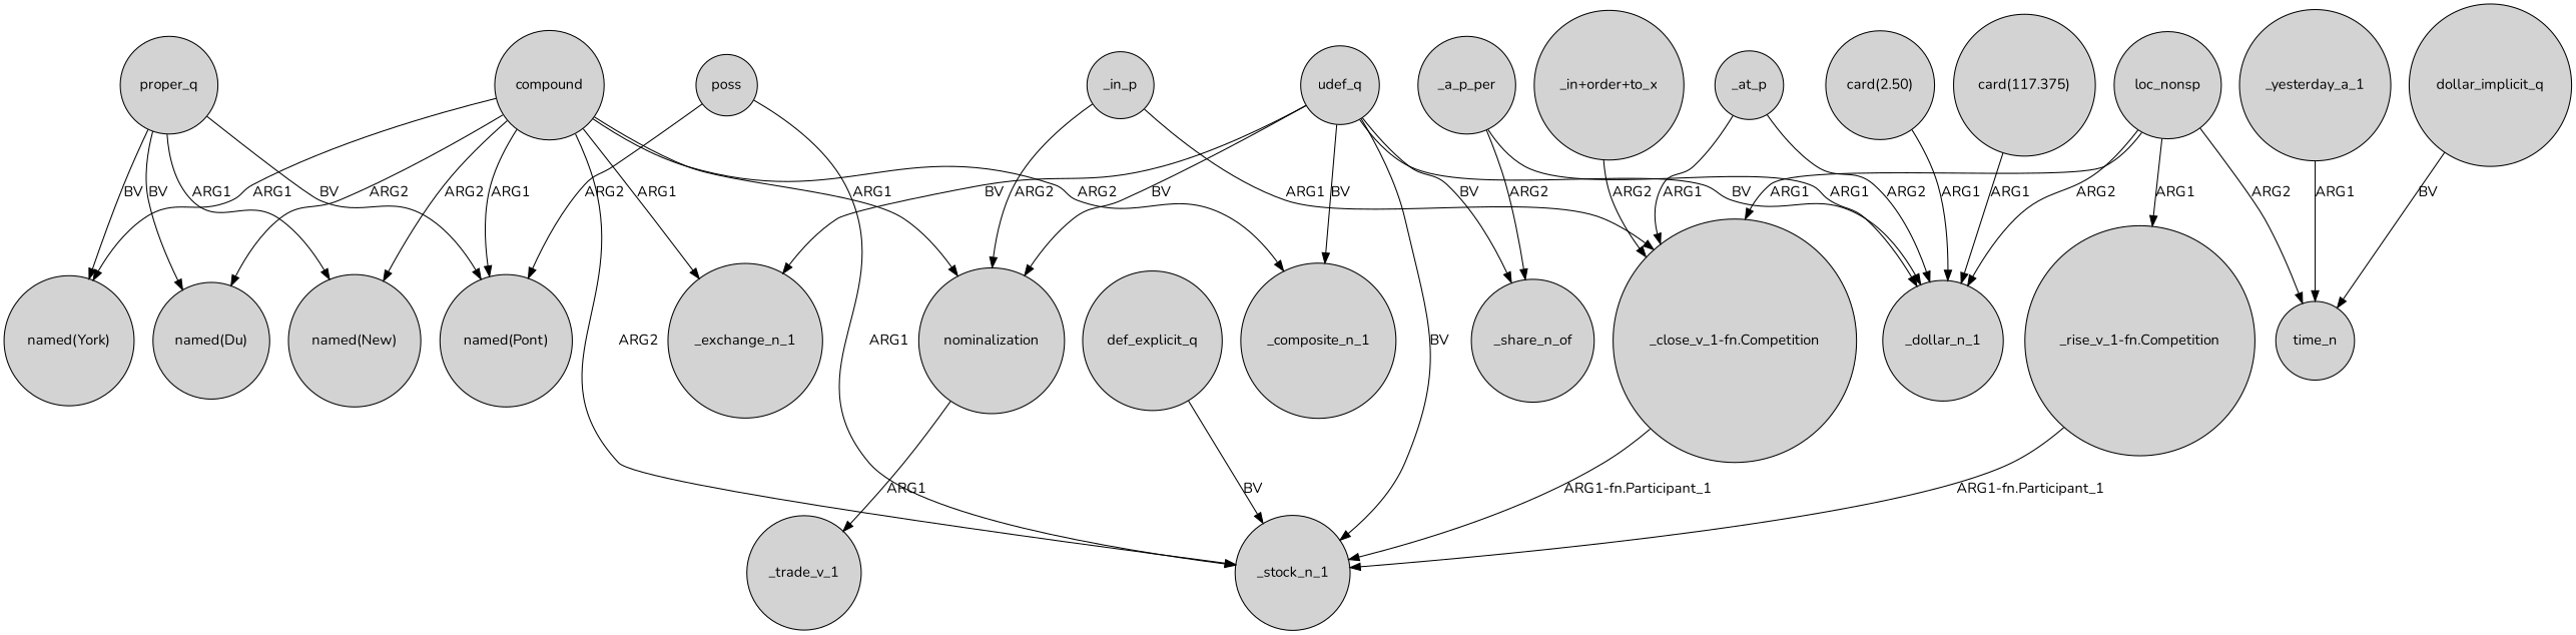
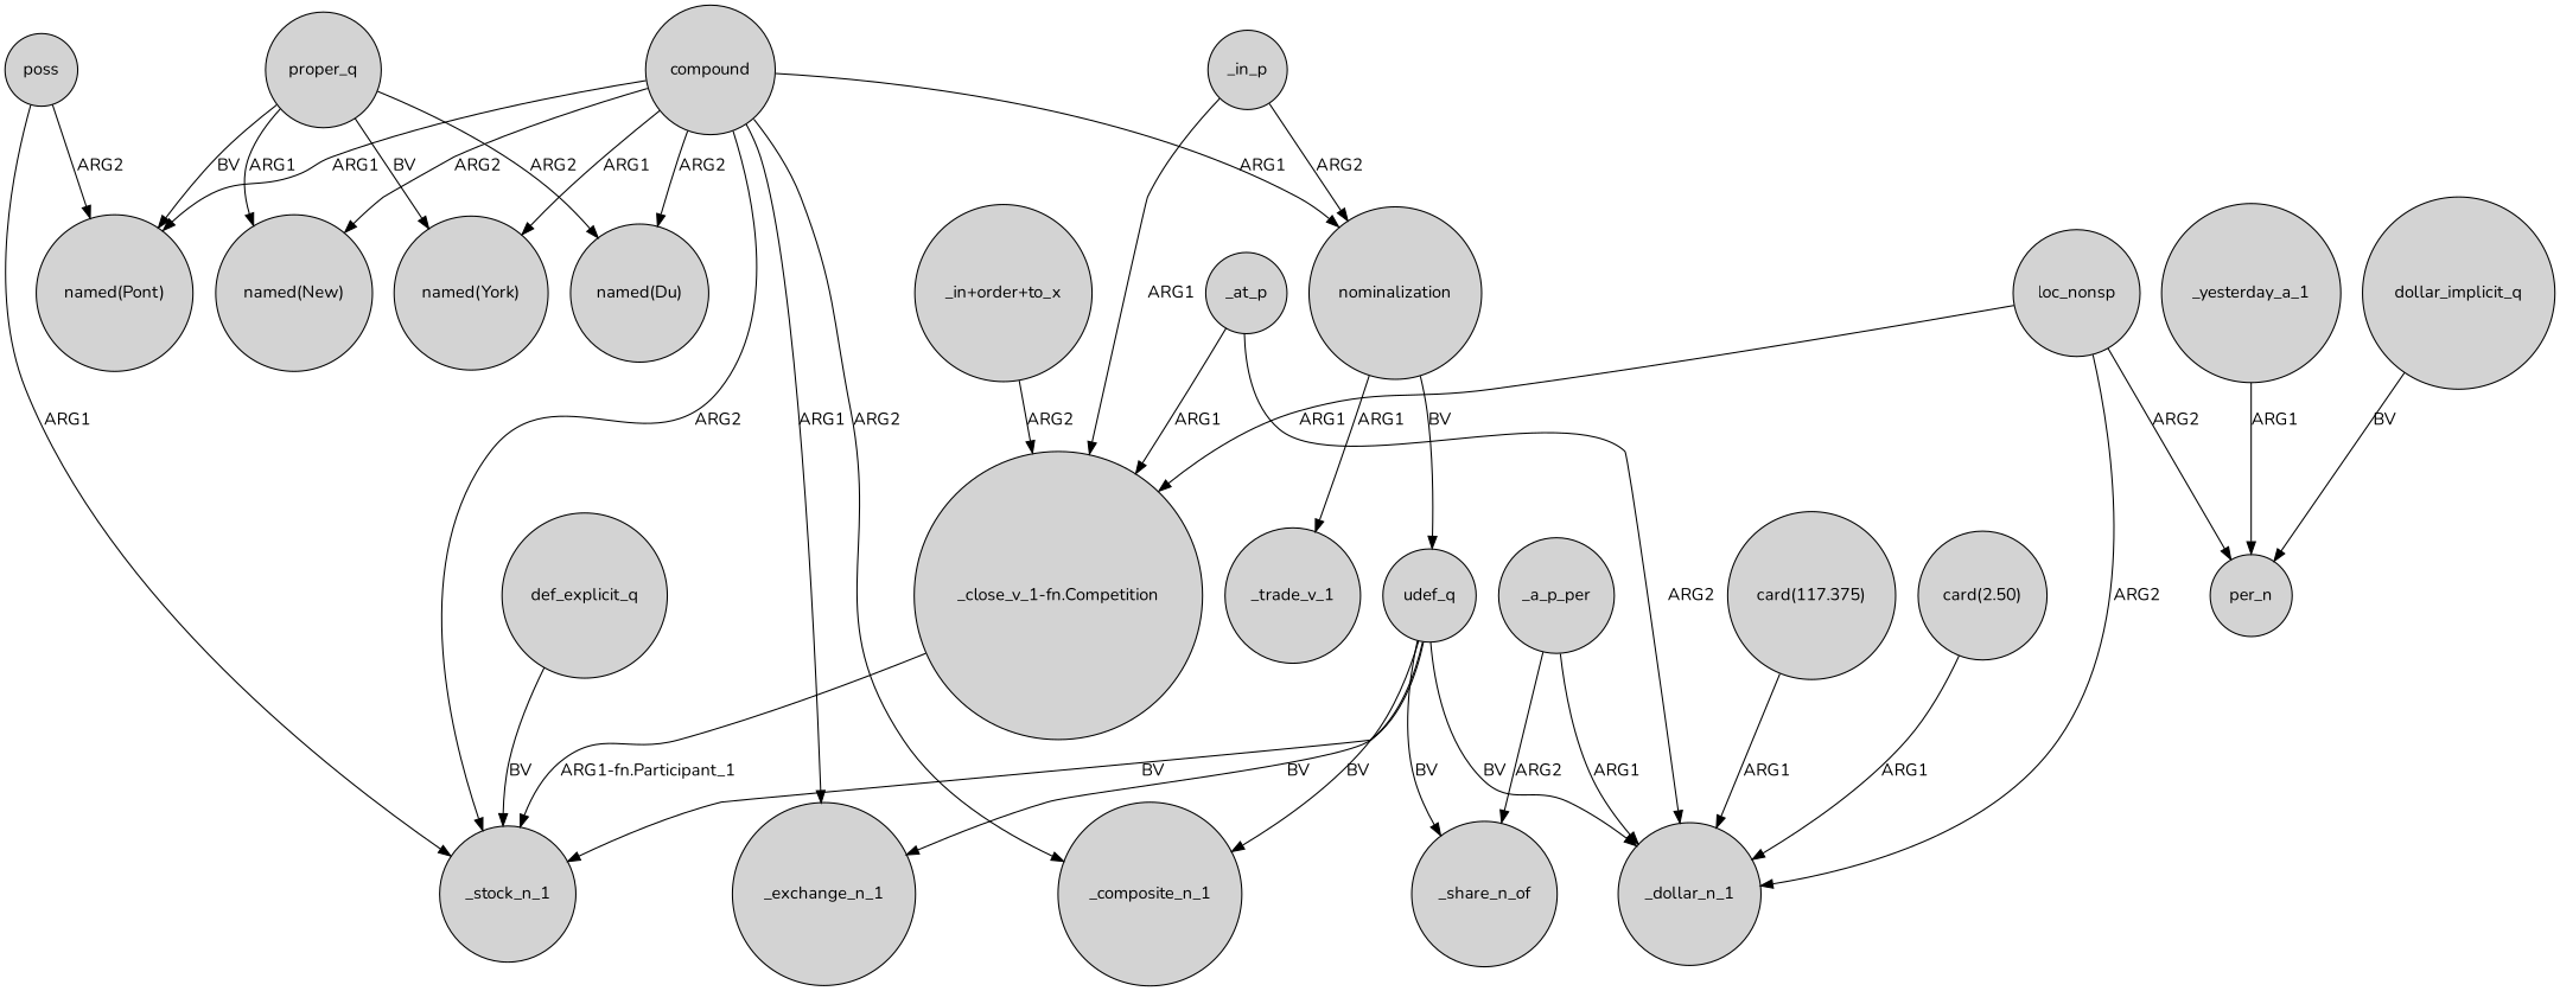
  digraph {
    fontname=Nunito
    node [fontname=Nunito shape=circle style=filled]
    edge [fontname=Nunito]
    compound
    "named(Du)"
    "named(New)"
    _stock_n_1
    nominalization
    _exchange_n_1
    "named(York)"
    "named(Pont)"
    _composite_n_1
    _trade_v_1
    loc_nonsp
-   "_rise_v_1-fn.Competition"
    "_close_v_1-fn.Competition"
    _dollar_n_1
-   time_n
+   time_n [label=per_n]
    _at_p
    "_in+order+to_x"
    proper_q
    udef_q
    _share_n_of
    def_explicit_q
    _yesterday_a_1
    _a_p_per
    poss
    _in_p
    "card(117.375)"
    "card(2.50)"
    n28 [label=dollar_implicit_q]
    compound -> "named(Du)" [label=ARG2]
    compound -> "named(New)" [label=ARG2]
    compound -> _stock_n_1 [label=ARG2]
    compound -> nominalization [label=ARG1]
    compound -> _exchange_n_1 [label=ARG1]
    compound -> "named(York)" [label=ARG1]
    compound -> "named(Pont)" [label=ARG1]
    compound -> _composite_n_1 [label=ARG2]
    nominalization -> _trade_v_1 [label=ARG1]
-   loc_nonsp -> "_rise_v_1-fn.Competition" [label=ARG1]
    loc_nonsp -> "_close_v_1-fn.Competition" [label=ARG1]
    loc_nonsp -> _dollar_n_1 [label=ARG2]
    loc_nonsp -> time_n [label=ARG2]
-   "_rise_v_1-fn.Competition" -> _stock_n_1 [label="ARG1-fn.Participant_1"]
    "_close_v_1-fn.Competition" -> _stock_n_1 [label="ARG1-fn.Participant_1"]
    _at_p -> "_close_v_1-fn.Competition" [label=ARG1]
    _at_p -> _dollar_n_1 [label=ARG2]
    "_in+order+to_x" -> "_close_v_1-fn.Competition" [label=ARG2]
-   proper_q -> "named(Du)" [label=BV]
+   proper_q -> "named(Du)" [label=ARG2]
    proper_q -> "named(New)" [label=ARG1]
    proper_q -> "named(York)" [label=BV]
    proper_q -> "named(Pont)" [label=BV]
    udef_q -> _stock_n_1 [label=BV]
-   udef_q -> nominalization [label=BV]
+   nominalization -> udef_q [label=BV]
    udef_q -> _exchange_n_1 [label=BV]
    udef_q -> _composite_n_1 [label=BV]
    udef_q -> _dollar_n_1 [label=BV]
    udef_q -> _share_n_of [label=BV]
    def_explicit_q -> _stock_n_1 [label=BV]
    _yesterday_a_1 -> time_n [label=ARG1]
    _a_p_per -> _dollar_n_1 [label=ARG1]
    _a_p_per -> _share_n_of [label=ARG2]
    poss -> _stock_n_1 [label=ARG1]
    poss -> "named(Pont)" [label=ARG2]
    _in_p -> nominalization [label=ARG2]
    _in_p -> "_close_v_1-fn.Competition" [label=ARG1]
    "card(117.375)" -> _dollar_n_1 [label=ARG1]
    "card(2.50)" -> _dollar_n_1 [label=ARG1]
    n28 -> time_n [label=BV]
  }
